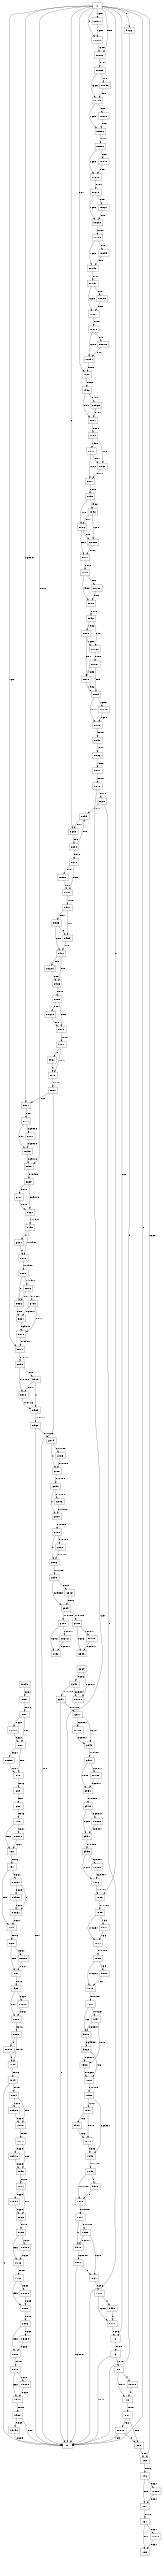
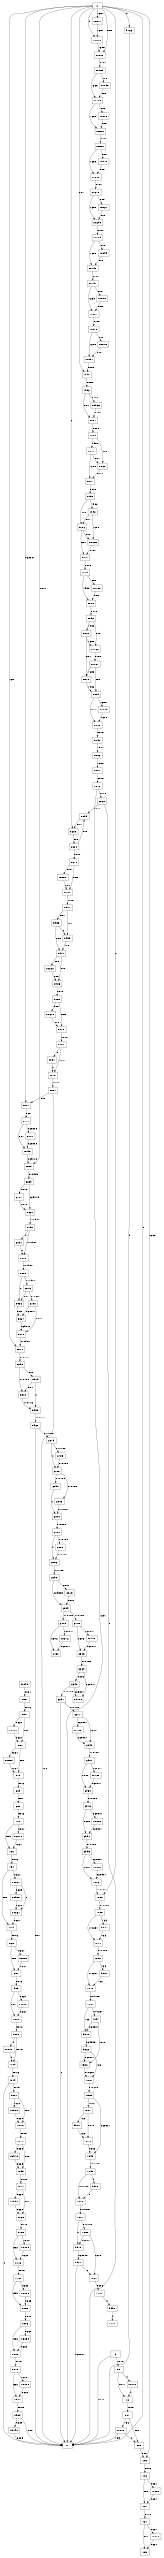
  digraph {
    fontname="DejaVu Sans"
    rankdir=TB
    node [fontname="DejaVu Sans" shape=rectangle]
    edge [fontname="DejaVu Sans"]
-   2
    6
    1
    25
    46
    10010
    317
    338
    10015
    403
    416
    437
    10050
    464
    485
    10070
    518
    530
    10090
    551
    10110
    572
    10130
    629
    650
    711
    732
    10170
    734
    829
    10234
    865
    10264
    12928
    887
    10285
    989
    1011
    10305
    1018
    1039
    10325
    1049
    1087
    1118
    12958
    1174
    1195
    12978
    1244
    1265
    12998
    1425
    1446
    13018
    1462
    1483
    13038
    1806
    1828
    13059
    1870
    1900
    13088
    1982
    13490
    1983
    1986
    2007
    11963
    2039
    2044
    2065
    2077
    2095
    2096
    2116
    12015
    2147
    2179
    2218
    12432
    2292
    2325
    12066
    2371
    12087
    2389
    2410
    12109
    2495
    2506
    2527
    2546
    2568
    2599
    2613
    2620
    2671
    2707
    12581
    2914
    2935
    5953
    2944
    2965
    12621
    3052
    3073
    12641
    3151
    3172
    5984
    3224
    3314
    3474
    3495
    6004
    3558
    3639
    3660
    6717
    3792
    3813
    6024
    3835
    3846
    3856
    6722
    3867
    3872
    3874
    3890
    3909
    3911
    3933
    3963
    6079
    6103
    6785
    6190
    6211
    6805
    6235
    6256
    6825
    6298
    6319
    6845
    6411
    6475
    6432
    12676
    6513
    12713
    6669
    6690
    12733
    6697
    6877
    6898
    12753
    6917
    6950
    12785
    6973
    6994
    12805
    6995
    7016
    12825
    7052
    7135
    7174
    9804
    7222
    7243
    9824
    7284
    7297
    9845
    7336
    9861
    7342
    7345
    7357
    7393
    7378
    9901
    7492
    7513
    9921
    7517
    7531
    9942
    7561
    9950
    7717
    7744
    9990
    9766
    10547
    10548
    11223
    11435
    11483
    12193
    11504
    12213
    11554
    11582
    12240
    11670
    11698
    12267
    11759
    11792
    12299
    11797
    11827
    12328
    11873
    11894
    12348
    0
-   2 -> 6 [label=3188]
    6 -> 1 [label=1840]
    6 -> 25 [label=1348]
    25 -> 46 [label=1347]
    25 -> 10010 [label=1]
    46 -> 317 [label=1348]
    10010 -> 46 [label=1]
    317 -> 338 [label=582]
    317 -> 10015 [label=766]
    338 -> 403 [label=583]
    10015 -> 1 [label=765]
    10015 -> 338 [label=1]
    403 -> 416 [label=3246]
    416 -> 437 [label=582]
    416 -> 10050 [label=2664]
    437 -> 464 [label=3246]
    10050 -> 437 [label=2664]
    464 -> 485 [label=582]
    464 -> 10070 [label=2664]
    10070 -> 485 [label=2664]
    518 -> 530 [label=3246]
    530 -> 551 [label=582]
    530 -> 10110 [label=2664]
    10090 -> 518 [label=2664]
    551 -> 572 [label=582]
    551 -> 10130 [label=2664]
    10110 -> 551 [label=2664]
    572 -> 629 [label=3246]
    10130 -> 572 [label=2664]
    629 -> 650 [label=582]
    650 -> 711 [label=3246]
    711 -> 732 [label=582]
    711 -> 10170 [label=2664]
    732 -> 734 [label=3246]
    10170 -> 732 [label=2664]
    734 -> 829 [label=582]
    734 -> 10234 [label=2664]
    829 -> 865 [label=3246]
    10234 -> 10264 [label=1]
    10234 -> 12928 [label=2663]
    865 -> 887 [label=582]
    865 -> 10285 [label=2664]
    10264 -> 829 [label=2664]
    12928 -> 10264 [label=2663]
    887 -> 989 [label=3246]
    10285 -> 887 [label=2664]
    989 -> 1011 [label=582]
    989 -> 10305 [label=2664]
    1011 -> 1018 [label=3246]
    10305 -> 1011 [label=2664]
    1018 -> 1039 [label=3245]
    1018 -> 10325 [label=1]
    1039 -> 1049 [label=3246]
    10325 -> 1039 [label=1]
    1049 -> 1 [label=1]
    1049 -> 1087 [label=3245]
    1087 -> 1118 [label=582]
    1087 -> 12958 [label=2663]
    1118 -> 1174 [label=3245]
    12958 -> 1118 [label=2663]
    1174 -> 1195 [label=582]
    1174 -> 12978 [label=2663]
    1195 -> 1244 [label=3245]
    12978 -> 1195 [label=2663]
    1244 -> 1265 [label=582]
    1244 -> 12998 [label=2663]
    1265 -> 1425 [label=3245]
    12998 -> 1265 [label=2663]
    1425 -> 1446 [label=582]
    1425 -> 13018 [label=2663]
    1446 -> 1462 [label=3245]
    13018 -> 1446 [label=2663]
    1462 -> 1483 [label=582]
    1462 -> 13038 [label=2663]
    1483 -> 1806 [label=3245]
    13038 -> 1483 [label=2663]
    1806 -> 1828 [label=582]
    1806 -> 13059 [label=2663]
    1828 -> 1870 [label=3245]
    13059 -> 1828 [label=2663]
    1870 -> 1900 [label=582]
    1870 -> 13088 [label=2663]
    1900 -> 1982 [label=3245]
    13088 -> 1900 [label=2663]
    1982 -> 1 [label=582]
    1982 -> 13490 [label=2663]
    13490 -> 1 [label=2663]
    1983 -> 1986 [label=8805]
    1986 -> 2007 [label=324]
    1986 -> 11963 [label=8481]
    2007 -> 2039 [label=8805]
    11963 -> 2007 [label=8481]
    2039 -> 2044 [label=7982]
    2039 -> 2065 [label=823]
    2044 -> 2065 [label=324]
    2044 -> 2077 [label=7658]
    2065 -> 2077 [label=1147]
    2077 -> 2095 [label=8805]
    2095 -> 2096 [label=7982]
    2095 -> 2116 [label=823]
    2096 -> 2116 [label=324]
    2096 -> 12015 [label=7658]
    2116 -> 12015 [label=823]
    2116 -> 2147 [label=324]
    12015 -> 2147 [label=8481]
    2147 -> 2179 [label=8805]
    2179 -> 2218 [label=7982]
    2179 -> 12432 [label=823]
    2218 -> 2292 [label=8805]
    12432 -> 2218 [label=823]
    2292 -> 2325 [label=7982]
    2292 -> 12066 [label=823]
    2325 -> 12066 [label=7658]
    2325 -> 2371 [label=324]
    12066 -> 12087 [label=8481]
    2371 -> 2389 [label=7982]
    12087 -> 2371 [label=7658]
    12087 -> 2389 [label=823]
    2389 -> 2410 [label=1147]
    2389 -> 12109 [label=7658]
    2410 -> 2495 [label=8805]
    12109 -> 2410 [label=7658]
    2495 -> 2506 [label=7982]
    2506 -> 2527 [label=7658]
    2527 -> 2546 [label=8805]
    2546 -> 1 [label=7657]
    2546 -> 2568 [label=1148]
    2568 -> 1 [label=1]
    2568 -> 2599 [label=1147]
    2599 -> 2613 [label=324]
    2613 -> 2620 [label=325]
    2620 -> 2599 [label=823]
    2620 -> 2671 [label=1148]
    2671 -> 2707 [label=325]
    2671 -> 12581 [label=823]
    2707 -> 2914 [label=1148]
    12581 -> 2707 [label=823]
    2914 -> 2935 [label=324]
    2914 -> 5953 [label=824]
    2935 -> 2944 [label=325]
    5953 -> 2935 [label=1]
    5953 -> 2944 [label=823]
    2944 -> 2965 [label=325]
    2944 -> 12621 [label=823]
    2965 -> 3052 [label=1148]
    12621 -> 2965 [label=823]
    3052 -> 3073 [label=325]
    3052 -> 12641 [label=823]
    3073 -> 3151 [label=1148]
    12641 -> 3073 [label=823]
    3151 -> 3172 [label=1147]
    3151 -> 5984 [label=1]
    3172 -> 3224 [label=1148]
    5984 -> 3172 [label=1]
    3224 -> 1 [label=823]
    3224 -> 3314 [label=325]
    3314 -> 3474 [label=583]
    3474 -> 3495 [label=324]
    3474 -> 6004 [label=268818]
    3495 -> 3558 [label=269142]
    6004 -> 3495 [label=268818]
    3558 -> 3639 [label=270982]
    3639 -> 3660 [label=269142]
    3639 -> 6717 [label=1840]
    3660 -> 3792 [label=270982]
    6717 -> 3660 [label=1840]
    3792 -> 3813 [label=270981]
    3792 -> 6024 [label=1]
    3813 -> 3835 [label=270982]
    6024 -> 3813 [label=1]
    3835 -> 3846 [label=270981]
    3835 -> 3856 [label=1]
    3846 -> 3856 [label=324]
    3846 -> 6722 [label=270657]
    3856 -> 3867 [label=325]
    6722 -> 3867 [label=268817]
    6722 -> 3872 [label=1840]
    3867 -> 3872 [label=269142]
    3872 -> 3874 [label=270982]
    3874 -> 3890 [label=271747]
    3890 -> 3909 [label=325]
    3890 -> 3911 [label=271422]
    3909 -> 3911 [label=324]
    3909 -> 3933 [label=1]
    3911 -> 3933 [label=271746]
    3933 -> 3963 [label=271747]
    3963 -> 1 [label=324]
    3963 -> 6079 [label=271423]
    6079 -> 6103 [label=1]
    6079 -> 6785 [label=271422]
    6103 -> 6190 [label=271423]
    6785 -> 6103 [label=271422]
    6190 -> 6211 [label=1]
-   6190 -> 6805 [label=271422]
+   6103 -> 6805 [label=271422]
    6211 -> 6235 [label=271423]
    6805 -> 6211 [label=271422]
    6235 -> 6256 [label=1]
    6235 -> 6825 [label=271422]
    6256 -> 6298 [label=271423]
    6825 -> 6256 [label=271422]
    6298 -> 6319 [label=269583]
    6298 -> 6845 [label=1840]
    6319 -> 6411 [label=271423]
    6319 -> 6475 [label=271423]
    6845 -> 6319 [label=1840]
    6411 -> 6432 [label=2606]
    6411 -> 12676 [label=268817]
    6475 -> 6513 [label=2606]
    6475 -> 12713 [label=268817]
    12676 -> 6432 [label=268817]
+   6513 -> 6669 [label=271423]
    12713 -> 6513 [label=268817]
    6669 -> 6690 [label=2606]
    6669 -> 12733 [label=268817]
    6690 -> 12733 [label=268817]
    6690 -> 6697 [label=271423]
    6697 -> 1 [label=1]
    6697 -> 6877 [label=271422]
    6877 -> 6898 [label=2605]
    6877 -> 12753 [label=268817]
    6898 -> 6917 [label=271422]
    12753 -> 6898 [label=268817]
    6917 -> 6950 [label=2005]
    6917 -> 12785 [label=268817]
    6950 -> 6973 [label=271422]
    12785 -> 6950 [label=268817]
    6973 -> 6994 [label=2605]
    6973 -> 12805 [label=268817]
    6994 -> 6995 [label=271422]
    12805 -> 6994 [label=268817]
    6995 -> 7016 [label=2605]
    6995 -> 12825 [label=268817]
    7016 -> 7052 [label=271422]
    12825 -> 7016 [label=268817]
    7052 -> 7135 [label=271423]
    7135 -> 7174 [label=270657]
    7135 -> 9804 [label=766]
    7174 -> 7222 [label=271423]
    9804 -> 7174 [label=766]
    7222 -> 7243 [label=270657]
    7222 -> 9824 [label=766]
    7243 -> 7284 [label=271423]
    9824 -> 7243 [label=766]
    7284 -> 7297 [label=270657]
    7284 -> 9845 [label=766]
    7297 -> 9845 [label=268817]
    7297 -> 7336 [label=1840]
    9845 -> 9861 [label=269583]
    7336 -> 7342 [label=270657]
    9861 -> 7336 [label=268817]
    9861 -> 7342 [label=766]
    7342 -> 7345 [label=271423]
    7345 -> 7357 [label=2606]
    7345 -> 7393 [label=268817]
    7357 -> 7378 [label=1840]
    7357 -> 9901 [label=766]
    7393 -> 7492 [label=271423]
    7378 -> 7393 [label=2606]
    9901 -> 7378 [label=766]
    7492 -> 7513 [label=271422]
    7492 -> 9921 [label=1]
    7513 -> 7517 [label=271423]
    9921 -> 7513 [label=1]
    7517 -> 7531 [label=271422]
    7517 -> 9942 [label=1]
    7531 -> 9942 [label=268817]
    7531 -> 7561 [label=2605]
    9942 -> 9950 [label=268818]
    7561 -> 7717 [label=2606]
    9950 -> 1 [label=268817]
    9950 -> 7561 [label=1]
-   7717 -> 7744 [label=2605]
    7717 -> 9990 [label=1]
-   7744 -> 2 [label=2606]
    9990 -> 7744 [label=1]
    9766 -> 1 [label=1]
    10547 -> 10548 [label=7657]
    10548 -> 11223 [label=7658]
    11223 -> 11435 [label=8481]
    11435 -> 11483 [label=7658]
    11435 -> 12193 [label=823]
    11483 -> 11504 [label=7658]
    11483 -> 12213 [label=823]
    12193 -> 11483 [label=823]
    11504 -> 11554 [label=8481]
    12213 -> 11504 [label=823]
    11554 -> 11582 [label=7658]
    11554 -> 12240 [label=823]
    11582 -> 11670 [label=8481]
    12240 -> 11582 [label=823]
    11670 -> 11698 [label=7658]
    11670 -> 12267 [label=823]
    11698 -> 11759 [label=8481]
    12267 -> 11698 [label=823]
    11759 -> 11792 [label=7658]
    11759 -> 12299 [label=823]
    11792 -> 11797 [label=8481]
    12299 -> 11792 [label=823]
    11797 -> 11827 [label=7658]
    11797 -> 12328 [label=823]
    11827 -> 11873 [label=8481]
    12328 -> 11827 [label=823]
    11873 -> 11894 [label=7658]
    11873 -> 12348 [label=823]
    11894 -> 1983 [label=8481]
    12348 -> 11894 [label=823]
-   0 -> 2 [label=582]
    0 -> 1 [label=1]
    0 -> 403 [label=2663]
    0 -> 1983 [label=324]
    0 -> 2613 [label=1]
    0 -> 3314 [label=268817]
    0 -> 3558 [label=1840]
    0 -> 3874 [label=765]
    0 -> 7052 [label=1]
    0 -> 9766 [label=1]
    0 -> 10547 [label=7657]
    0 -> 10548 [label=1]
    0 -> 11223 [label=823]
  }
